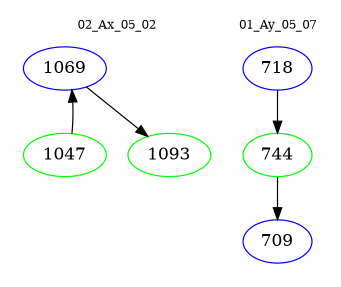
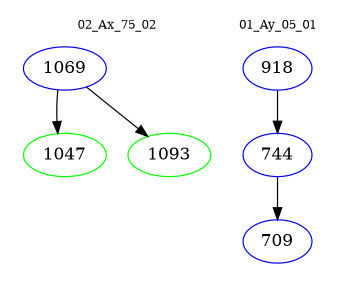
  digraph {
    node [color=blue]
    edge [color=black]
    n1 [label=1069]
    n2 [color=green label=1047]
    n3 [color=green label=1093]
-   n4 [label=718]
+   n4 [label=918]
    n5 [label=709]
-   n6 [color=green label=744]
+   n6 [label=744]
    subgraph cluster_1 {
      color=white
      fontsize=10
-     label="02_Ax_05_02"
+     label="02_Ax_75_02"
      n1
      n2
      n3
    }
    subgraph cluster_2 {
      color=white
      fontsize=10
-     label="01_Ay_05_07"
+     label="01_Ay_05_01"
      n4
      n5
      n6
    }
-   n2 -> n1
+   n1 -> n2
    n1 -> n3
    n4 -> n6
    n6 -> n5
  }
